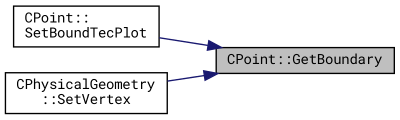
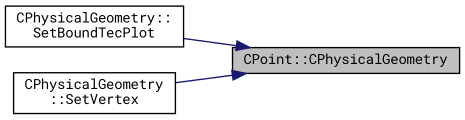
  digraph {
    fontname="Roboto Mono"
    rankdir=RL
    node [color=black fillcolor=white fontname="Roboto Mono" fontsize=10 shape=record style=filled]
    edge [color=midnightblue dir=back fontname="Roboto Mono" fontsize=10 labelfontname=Helvetica labelfontsize=10 style=solid]
-   n1 [fillcolor=grey75 fontcolor=black height=0.2 label="CPoint::GetBoundary" width=0.4]
-   n2 [height=0.2 label="CPoint::\lSetBoundTecPlot" width=0.4]
+   n1 [fillcolor=grey75 fontcolor=black height=0.2 label="CPoint::CPhysicalGeometry" width=0.4]
+   n2 [height=0.2 label="CPhysicalGeometry::\lSetBoundTecPlot" width=0.4]
    n3 [height=0.2 label="CPhysicalGeometry\l::SetVertex" width=0.4]
    n1 -> n2
    n1 -> n3
  }
